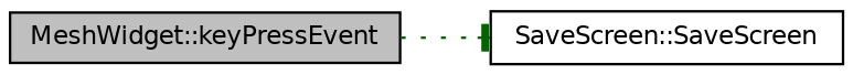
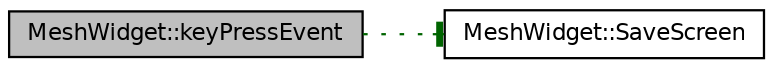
  digraph {
    rankdir=LR
    node [color=black fontname=Helvetica fontsize=10 shape=record style=filled]
    n1 [fillcolor=grey75 fontcolor=black height=0.2 label="MeshWidget::keyPressEvent" width=0.4]
-   n2 [fillcolor=white height=0.2 label="SaveScreen::SaveScreen" width=0.4]
+   n2 [fillcolor=white height=0.2 label="MeshWidget::SaveScreen" width=0.4]
    n1 -> n2 [color=darkgreen fontname=Helvetica fontsize=10 labelfontname=Helvetica labelfontsize=10 style=dotted arrowhead=tee]
  }
